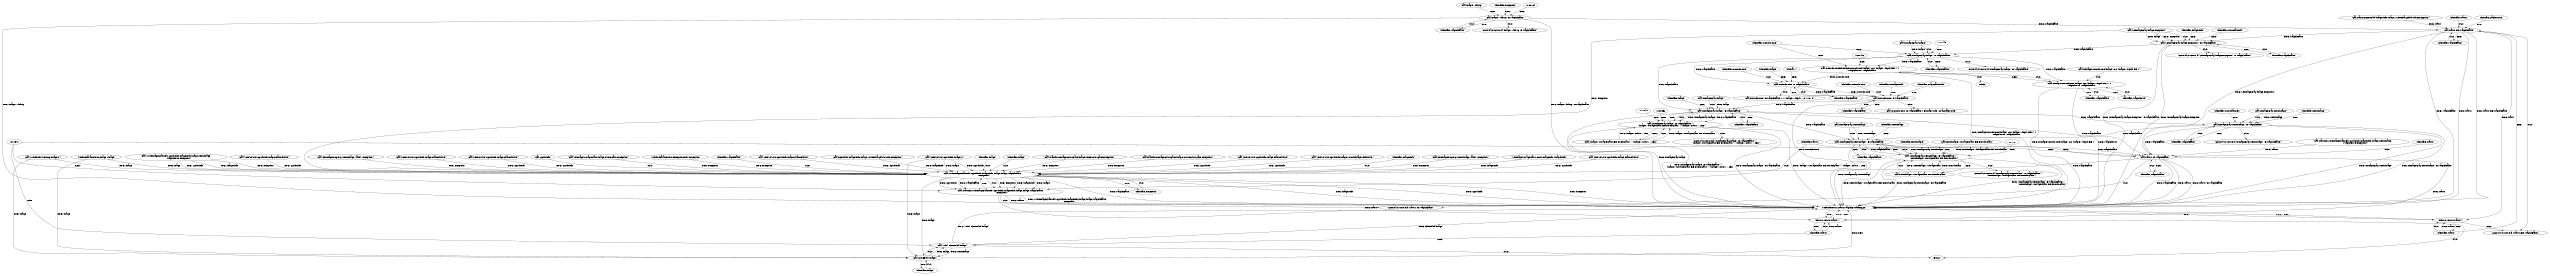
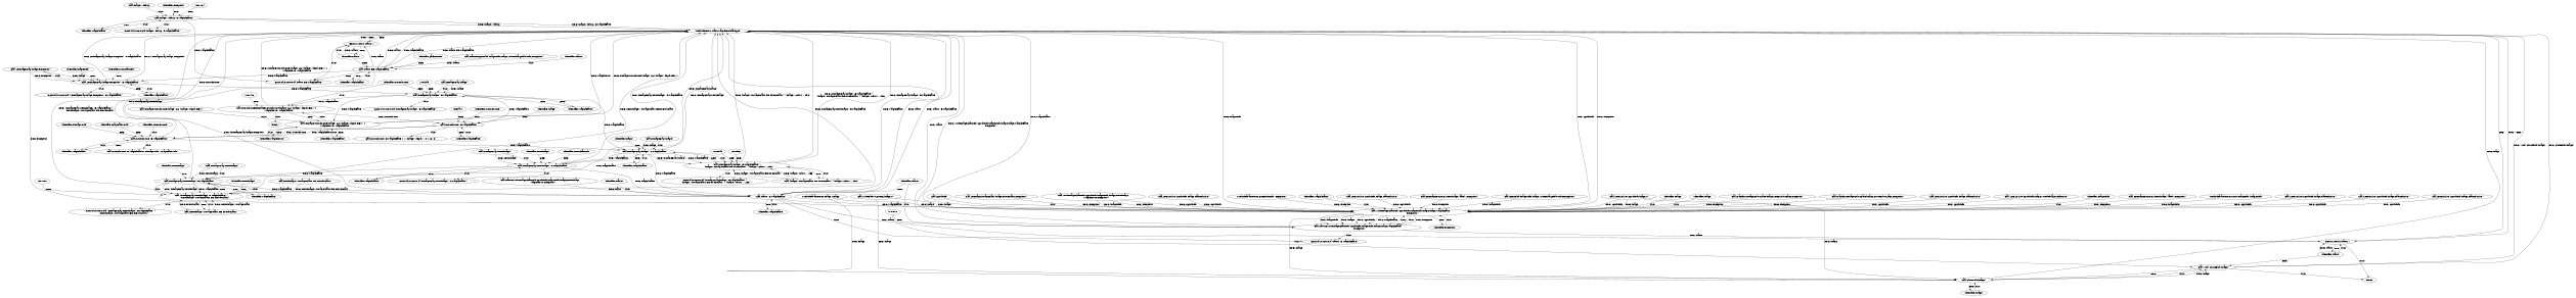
  digraph {
    n1 [label="(Call,image->debug != MagickFalse)"]
    n2 [label="(Call,status == MagickFalse)"]
    n3 [label="(Identifier,MagickFalse)"]
    n4 [label="(ControlStructure,if (image->debug != MagickFalse))"]
    n5 [label="(MethodReturn,static MagickBooleanType)"]
    n6 [label="(Return,return(status);)"]
    n7 [label="(Call,SetImageGray(image,exception) != MagickFalse)"]
    n8 [label="(Call,status != MagickFalse)"]
    n9 [label="(Identifier,MagickFalse)"]
    n10 [label="(ControlStructure,if (status == MagickFalse))"]
    n11 [label="(Return,return(status);)"]
    n12 [label="(Identifier,status)"]
    n13 [label="(Call,IsImageGray(image) != MagickFalse)"]
    n14 [label="(ControlStructure,if (SetImageGray(image,exception) != MagickFalse))"]
    n15 [label="(Identifier,MagickFalse)"]
    n16 [label="(Call,WriteImageChannels(&psd_info,image_info,image,image,MagickFalse,\n      exception))"]
    n17 [label="(ControlStructure,if (status != MagickFalse))"]
    n18 [label="(Identifier,MagickFalse)"]
    n19 [label="(Call,monochrome=IsImageMonochrome(image) && (image->depth == 1) ?\n        MagickTrue : MagickFalse)"]
    n20 [label="(Call,monochrome != MagickFalse)"]
    n21 [label="(Call,IsImageGray(image) != MagickFalse)"]
    n22 [label="(Call,IsImageMonochrome(image) && (image->depth == 1) ?\n        MagickTrue : MagickFalse)"]
    n23 [label="(Identifier,MagickFalse)"]
    n24 [label="(ControlStructure,if (IsImageGray(image) != MagickFalse))"]
    n25 [label="(Block,)"]
    n26 [label="(Call,monochrome != MagickFalse)"]
    n27 [label="(Identifier,MagickFalse)"]
    n28 [label="(Call,monochrome != MagickFalse ? 1 : image->depth > 8 ? 16 : 8)"]
    n29 [label="(Call,(IsImageGray(image) != MagickFalse) ||\n      (image->storage_class == DirectClass) || (image->colors > 256))"]
    n30 [label="(Call,IsImageGray(next_image) != MagickFalse)"]
    n31 [label="(Call,IsImageGray(next_image) != MagickFalse)"]
    n32 [label="(Identifier,MagickFalse)"]
    n33 [label="(Identifier,MagickFalse)"]
    n34 [label="(Identifier,MagickTrue)"]
    n35 [label="(Identifier,MagickFalse)"]
    n36 [label="(Call,monochrome != MagickFalse ? BitmapMode : GrayscaleMode)"]
    n37 [label="(ControlStructure,if ((IsImageGray(image) != MagickFalse) ||\n      (image->storage_class == DirectClass) || (image->colors > 256)))"]
    n38 [label="(Call,(image->storage_class == DirectClass) || (image->colors > 256))"]
    n39 [label="(Identifier,MagickFalse)"]
    n40 [label="(ControlStructure,if (IsImageGray(next_image) != MagickFalse))"]
    n41 [label="(Call,(IsImageGray(next_image) != MagickFalse) ||\n            (next_image->storage_class == PseudoClass))"]
    n42 [label="(Identifier,MagickFalse)"]
    n43 [label="(Call,next_image->storage_class == PseudoClass)"]
    n44 [label="(ControlStructure,if ((IsImageGray(next_image) != MagickFalse) ||\n            (next_image->storage_class == PseudoClass)))"]
    n45 [label="(Call,status=WriteImageChannels(&psd_info,image_info,image,image,MagickFalse,\n      exception))"]
    n46 [label="(Call,CloseBlob(image))"]
    n47 [label="(Identifier,exception)"]
    n48 [label="(Identifier,status)"]
    n49 [label="(Block,)"]
    n50 [label="(Call,(void) CloseBlob(image))"]
    n51 [label="(Identifier,image)"]
    n52 [label="(Identifier,image)"]
    n53 [label="(Call,GetImageProperty(next_image,\"label\",exception))"]
    n54 [label="(Identifier,monochrome)"]
    n55 [label="(Identifier,status)"]
    n56 [label="(Call,IsImageMonochrome(image) && (image->depth == 1))"]
    n57 [label="(Call,SetPSDSize(&psd_info,image,channel_size))"]
    n58 [label="(Call,SetPSDSize(&psd_info,image,channel_size))"]
    n59 [label="(Call,&psd_info)"]
    n60 [label="(Call,SetImageStorageClass(image,DirectClass,exception))"]
    n61 [label="(Identifier,monochrome)"]
    n62 [label="(Call,WriteImageChannels(&psd_info,image_info,image,next_image,\n          MagickTrue,exception))"]
    n63 [label="(Call,SetPSDSize(&psd_info,image,channel_size))"]
    n64 [label="(Identifier,num_channels)"]
    n65 [label="(Call,SetImageGray(image,exception))"]
    n66 [label="(Call,status=WriteImageChannels(&psd_info,image_info,image,next_image,\n          MagickTrue,exception))"]
    n67 [label="(MethodParameterIn,ExceptionInfo *exception)"]
    n68 [label="(Identifier,image)"]
    n69 [label="(Call,image->debug)"]
    n70 [label="(Identifier,packet_size)"]
    n71 [label="(Call,WriteBlobMSBLong(image,0))"]
    n72 [label="(Identifier,MagickFalse)"]
    n73 [label="(Call,IsImageGray(next_image))"]
    n74 [label="(Call,IsImageGray(image))"]
    n75 [label="(Identifier,image_info)"]
    n76 [label="(Identifier,BitmapMode)"]
    n77 [label="(Call,SetPSDSize(&psd_info,image,channel_size))"]
    n78 [label="(MethodParameterIn,Image *image)"]
    n79 [label="(Identifier,num_channels)"]
    n80 [label="(Call,OpenBlob(image_info,image,WriteBinaryBlobMode,exception))"]
    n81 [label="(Call,status=OpenBlob(image_info,image,WriteBinaryBlobMode,exception))"]
    n82 [label="(Identifier,next_image)"]
    n83 [label="(Identifier,next_image)"]
    n84 [label="(Call,SetPSDSize(&psd_info,image,0))"]
    n85 [label="(Identifier,image)"]
    n86 [label="(Call,IsImageGray(next_image))"]
    n87 [label="(Identifier,image)"]
    n88 [label="(Call,TransformImageColorspace(image,sRGBColorspace,exception))"]
    n89 [label="(Call,TransformImageColorspace(image,CMYKColorspace,exception))"]
    n90 [label="(Identifier,GrayscaleMode)"]
    n91 [label="(Identifier,status)"]
    n92 [label="(Call,SetPSDSize(&psd_info,image,channel_size))"]
    n93 [label="(Identifier,next_image)"]
    n94 [label="(Call,next_image->storage_class == PseudoClass)"]
    n95 [label="(Identifier,exception)"]
    n96 [label="(Call,SetPSDSize(&psd_info,image,rounded_layer_info_size))"]
    n97 [label="(Identifier,image_info)"]
    n98 [label="(Call,IsImageGray(image))"]
    n99 [label="(Call,GetImageProperty(next_image,\"label\",exception))"]
    n100 [label="(Literal,1)"]
-   n101 [label="(SetImageStorageClass,const ImageInfo *image_info)"]
+   n101 [label="(MethodParameterIn,const ImageInfo *image_info)"]
    n102 [label="(Call,SetPSDSize(&psd_info,image,channel_size))"]
    n103 [label="(Identifier,status)"]
    n104 [label="(Identifier,monochrome)"]
    1000164
-   1000449
+   1000449 [label=1000349]
    1000416
    1000545
    1000552
    1001181
    1001570
-   n1 -> n2 [label="DDG: MagickFalse"]
+   n1 -> n10 [label="DDG: MagickFalse"]
    n1 -> n3 [label="CFG: "]
    n1 -> n4 [label="AST: "]
    n1 -> n5 [label="DDG: image->debug"]
    n1 -> n5 [label="DDG: image->debug != MagickFalse"]
    n2 -> n5 [label="DDG: MagickFalse"]
    n2 -> n5 [label="DDG: status"]
    n2 -> n5 [label="DDG: status == MagickFalse"]
    n2 -> n6 [label="DDG: status"]
    n2 -> n7 [label="DDG: MagickFalse"]
    n2 -> n8 [label="DDG: SetImageGray(image,exception)"]
    n2 -> n9 [label="CFG: "]
-   n2 -> n10 [label="AST: "]
+   n2 -> n10 [label="CFG: "]
    n3 -> n1 [label="AST: "]
    n5 -> n6 [label="CFG: "]
    n5 -> n11 [label="CFG: "]
    n6 -> n5 [label="DDG: <RET>"]
    n6 -> n10 [label="AST: "]
    n6 -> n12 [label="CFG: "]
    n7 -> n5 [label="DDG: SetImageGray(image,exception)"]
    n7 -> n5 [label="DDG: SetImageGray(image,exception) != MagickFalse"]
    n7 -> n13 [label="DDG: MagickFalse"]
    n7 -> n14 [label="AST: "]
    n7 -> n15 [label="CFG: "]
    n8 -> n5 [label="DDG: MagickFalse"]
    n8 -> n5 [label="DDG: status"]
    n8 -> n5 [label="DDG: status != MagickFalse"]
    n8 -> n11 [label="DDG: status"]
    n8 -> n16 [label="DDG: MagickFalse"]
    n8 -> n17 [label="AST: "]
    n8 -> n18 [label="CFG: "]
    n9 -> n2 [label="AST: "]
    n11 -> n5 [label="DDG: <RET>"]
    n11 -> n48 [label="CFG: "]
    n11 -> n49 [label="AST: "]
    n12 -> n2 [label="CFG: "]
    n12 -> n6 [label="AST: "]
    n12 -> n6 [label="DDG: status"]
    n13 -> n19 [label="DDG: MagickFalse"]
    n13 -> n20 [label="DDG: MagickFalse"]
    n13 -> n21 [label="DDG: MagickFalse"]
    n13 -> n22 [label="DDG: MagickFalse"]
    n13 -> n23 [label="CFG: "]
    n13 -> n24 [label="AST: "]
    n15 -> n7 [label="AST: "]
    n16 -> n5 [label="DDG: MagickFalse"]
    n16 -> n5 [label="DDG: image_info"]
    n16 -> n5 [label="DDG: &psd_info"]
    n16 -> n5 [label="DDG: exception"]
    n16 -> n45 [label="AST: "]
    n16 -> n45 [label="DDG: exception"]
    n16 -> n45 [label="DDG: image_info"]
    n16 -> n45 [label="DDG: image"]
    n16 -> n45 [label="DDG: &psd_info"]
    n16 -> n45 [label="DDG: MagickFalse"]
    n16 -> n46 [label="DDG: image"]
    n16 -> n47 [label="CFG: "]
    n18 -> n8 [label="AST: "]
    n19 -> n5 [label="DDG: IsImageMonochrome(image) && (image->depth == 1) ?\n        MagickTrue : MagickFalse"]
    n19 -> n20 [label="DDG: monochrome"]
    n19 -> n22 [label="CFG: "]
    n19 -> n25 [label="AST: "]
    n20 -> n26 [label="DDG: monochrome"]
    n20 -> n26 [label="DDG: MagickFalse"]
    n20 -> n27 [label="CFG: "]
    n20 -> n28 [label="AST: "]
    n21 -> n5 [label="DDG: IsImageGray(image)"]
    n21 -> n8 [label="DDG: MagickFalse"]
    n21 -> n29 [label="AST: "]
    n21 -> n29 [label="DDG: IsImageGray(image)"]
    n21 -> n29 [label="DDG: MagickFalse"]
    n21 -> n30 [label="DDG: MagickFalse"]
    n21 -> n31 [label="DDG: MagickFalse"]
    n21 -> n32 [label="CFG: "]
    n22 -> n5 [label="DDG: IsImageMonochrome(image) && (image->depth == 1)"]
    n22 -> n5 [label="DDG: MagickTrue"]
    n22 -> n19 [label="AST: "]
    n22 -> n33 [label="CFG: "]
    n22 -> n34 [label="CFG: "]
    n23 -> n13 [label="AST: "]
    n26 -> n5 [label="DDG: monochrome"]
    n26 -> n21 [label="DDG: MagickFalse"]
    n26 -> n35 [label="CFG: "]
    n26 -> n36 [label="AST: "]
    n27 -> n20 [label="AST: "]
    n29 -> n5 [label="DDG: (image->storage_class == DirectClass) || (image->colors > 256)"]
    n29 -> n5 [label="DDG: (IsImageGray(image) != MagickFalse) ||\n      (image->storage_class == DirectClass) || (image->colors > 256)"]
    n29 -> n5 [label="DDG: IsImageGray(image) != MagickFalse"]
    n29 -> n21 [label="CFG: "]
    n29 -> n37 [label="AST: "]
    n29 -> n38 [label="CFG: "]
    n30 -> n5 [label="DDG: IsImageGray(next_image)"]
    n30 -> n5 [label="DDG: IsImageGray(next_image) != MagickFalse"]
    n30 -> n8 [label="DDG: MagickFalse"]
    n30 -> n31 [label="DDG: MagickFalse"]
    n30 -> n39 [label="CFG: "]
    n30 -> n40 [label="AST: "]
    n31 -> n5 [label="DDG: IsImageGray(next_image)"]
    n31 -> n8 [label="DDG: MagickFalse"]
    n31 -> n41 [label="AST: "]
    n31 -> n41 [label="DDG: IsImageGray(next_image)"]
    n31 -> n41 [label="DDG: MagickFalse"]
    n31 -> n42 [label="CFG: "]
    n32 -> n21 [label="AST: "]
    n33 -> n22 [label="AST: "]
    n34 -> n22 [label="AST: "]
    n35 -> n26 [label="AST: "]
    n38 -> n29 [label="AST: "]
    n38 -> n29 [label="DDG: image->storage_class == DirectClass"]
    n38 -> n29 [label="DDG: image->colors > 256"]
    n39 -> n30 [label="AST: "]
    n41 -> n5 [label="DDG: IsImageGray(next_image) != MagickFalse"]
    n41 -> n5 [label="DDG: (IsImageGray(next_image) != MagickFalse) ||\n            (next_image->storage_class == PseudoClass)"]
    n41 -> n5 [label="DDG: next_image->storage_class == PseudoClass"]
    n41 -> n31 [label="CFG: "]
    n41 -> n43 [label="CFG: "]
    n41 -> n44 [label="AST: "]
    n42 -> n31 [label="AST: "]
    n43 -> n41 [label="AST: "]
    n43 -> n41 [label="DDG: next_image->storage_class"]
    n43 -> n41 [label="DDG: PseudoClass"]
    n45 -> n5 [label="DDG: WriteImageChannels(&psd_info,image_info,image,image,MagickFalse,\n      exception)"]
    n45 -> n5 [label="DDG: status"]
    n45 -> n11 [label="DDG: status"]
    n45 -> n16 [label="CFG: "]
    n45 -> n17 [label="AST: "]
-   n46 -> n5 [label="DDG: next"]
+   n46 -> n5 [label="DDG: image"]
    n46 -> n50 [label="AST: "]
    n46 -> n50 [label="DDG: image"]
    n46 -> n51 [label="CFG: "]
    n47 -> n16 [label="AST: "]
    n48 -> n11 [label="AST: "]
    n48 -> n11 [label="DDG: status"]
    n48 -> n50 [label="CFG: "]
    n50 -> n5 [label="DDG: (void) CloseBlob(image)"]
    n50 -> n5 [label="DDG: CloseBlob(image)"]
-   n50 -> n46 [label="DDG: next_image"]
+   n50 -> n46 [label="CFG: "]
    n50 -> n49 [label="AST: "]
    n51 -> n46 [label="AST: "]
    n52 -> n21 [label="CFG: "]
    n53 -> n16 [label="DDG: exception"]
    n54 -> n26 [label="AST: "]
    n55 -> n8 [label="CFG: "]
    n55 -> n45 [label="AST: "]
    n56 -> n22 [label="AST: "]
    n57 -> n16 [label="DDG: &psd_info"]
    n58 -> n16 [label="DDG: &psd_info"]
    n59 -> n16 [label="AST: "]
    n60 -> n16 [label="DDG: exception"]
    n61 -> n20 [label="AST: "]
    n62 -> n16 [label="DDG: &psd_info"]
    n62 -> n16 [label="DDG: image_info"]
    n62 -> n16 [label="DDG: exception"]
    n63 -> n16 [label="DDG: &psd_info"]
    n64 -> n30 [label="CFG: "]
    n65 -> n7 [label="AST: "]
    n65 -> n7 [label="DDG: image"]
    n65 -> n7 [label="DDG: exception"]
    n65 -> n16 [label="DDG: exception"]
    n66 -> n8 [label="DDG: status"]
    n67 -> n16 [label="DDG: exception"]
    n68 -> n20 [label="CFG: "]
    n69 -> n1 [label="AST: "]
    n70 -> n2 [label="CFG: "]
    n71 -> n16 [label="DDG: image"]
-   n71 -> n46 [label="DDG: image"]
+   n71 -> n46 [label="CFG: image"]
    n72 -> n16 [label="AST: "]
    n73 -> n30 [label="AST: "]
    n73 -> n30 [label="DDG: next_image"]
    n74 -> n21 [label="AST: "]
    n74 -> n21 [label="DDG: image"]
    n75 -> n7 [label="CFG: "]
    n76 -> n26 [label="CFG: "]
    n77 -> n16 [label="DDG: &psd_info"]
    n78 -> n16 [label="DDG: image"]
    n78 -> n46 [label="DDG: image"]
    n79 -> n7 [label="CFG: "]
    n80 -> n16 [label="DDG: image_info"]
    n81 -> n2 [label="DDG: status"]
    n82 -> n31 [label="CFG: "]
    n83 -> n41 [label="CFG: "]
    n84 -> n16 [label="DDG: &psd_info"]
    n84 -> n16 [label="DDG: image"]
    n84 -> n46 [label="DDG: image"]
    n85 -> n16 [label="AST: "]
    n86 -> n31 [label="AST: "]
    n86 -> n31 [label="DDG: next_image"]
    n87 -> n16 [label="AST: "]
    n88 -> n16 [label="DDG: exception"]
    n89 -> n16 [label="DDG: exception"]
    n90 -> n26 [label="CFG: "]
    n91 -> n2 [label="AST: "]
    n92 -> n16 [label="DDG: &psd_info"]
    n93 -> n30 [label="CFG: "]
    n94 -> n41 [label="DDG: next_image->storage_class == PseudoClass"]
    n95 -> n1 [label="CFG: "]
    n96 -> n16 [label="DDG: &psd_info"]
    n97 -> n16 [label="AST: "]
    n98 -> n13 [label="AST: "]
    n98 -> n13 [label="DDG: image"]
    n99 -> n16 [label="DDG: exception"]
    n100 -> n20 [label="CFG: "]
    n101 -> n16 [label="DDG: image_info"]
    n102 -> n16 [label="DDG: &psd_info"]
    n103 -> n8 [label="AST: "]
    n104 -> n13 [label="CFG: "]
    n104 -> n19 [label="AST: "]
    1000164 -> n1 [label="CFG: "]
    1000449 -> n13 [label="CFG: "]
    1000416 -> n19 [label="CFG: "]
    1000545 -> n29 [label="CFG: "]
    1000552 -> n29 [label="CFG: "]
    1001181 -> n41 [label="CFG: "]
-   1001570 -> n8 [label="CFG: "]
    1001570 -> n45 [label="CFG: "]
    1001570 -> n50 [label="AST: "]
  }
